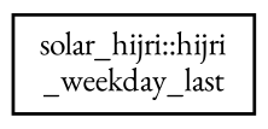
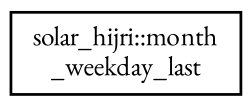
  digraph {
    rankdir=LR
    fontname="EB Garamond"
-   n1 [color=black fillcolor=white fontname="EB Garamond" fontsize=10 height=0.2 label="solar_hijri::hijri\l_weekday_last" shape=record style=filled width=0.4]
+   n1 [color=black fillcolor=white fontname="EB Garamond" fontsize=10 height=0.2 label="solar_hijri::month\l_weekday_last" shape=record style=filled width=0.4]
  }
